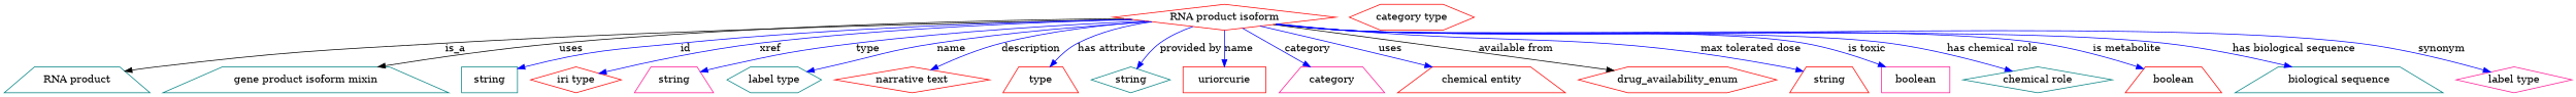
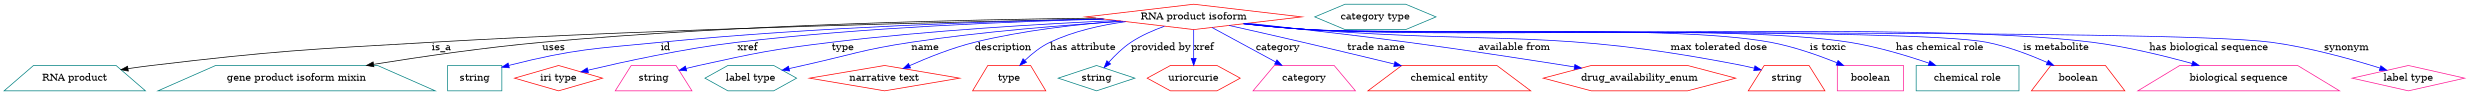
  digraph {
    node [color=red shape=trapezium]
    edge [color=blue style=solid]
    n1 [height=0.5 label="RNA product isoform" shape=diamond width=3.015]
    "RNA product" [color=teal height=0.5 width=1.9679]
    "gene product isoform mixin" [color=teal height=0.5 width=3.8635]
    n4 [color=teal height=0.5 label=string shape=box width=1.0652]
    n5 [height=0.5 label="iri type" shape=diamond width=1.2277]
    n6 [color=deeppink height=0.5 label=string width=1.0652]
    n7 [color=teal height=0.5 label="label type" shape=hexagon width=1.5707]
    n8 [height=0.5 label="narrative text" shape=diamond width=2.0943]
    n9 [height=0.5 label=type width=1.4443]
    n10 [color=teal height=0.5 label=string shape=diamond width=1.0652]
-   n11 [height=0.5 label=uriorcurie shape=box width=1.5887]
+   n11 [height=0.5 label=uriorcurie shape=hexagon width=1.5887]
    category [color=deeppink height=0.5 width=1.4263]
    n13 [height=0.5 label="chemical entity" width=2.2748]
    n14 [height=0.5 label=drug_availability_enum shape=hexagon width=3.2858]
    n15 [height=0.5 label=string width=1.0652]
    n16 [color=deeppink height=0.5 label=boolean shape=box width=1.2999]
-   n17 [color=teal height=0.5 label="chemical role" shape=diamond width=2.022]
+   n17 [color=teal height=0.5 label="chemical role" shape=box width=2.022]
    n18 [height=0.5 label=boolean width=1.2999]
-   n19 [color=teal height=0.5 label="biological sequence" width=2.8164]
+   n19 [color=deeppink height=0.5 label="biological sequence" width=2.8164]
    n20 [color=deeppink height=0.5 label="label type" shape=diamond width=1.5707]
-   n21 [height=0.5 label="category type" shape=hexagon width=2.0762]
+   n21 [color=teal height=0.5 label="category type" shape=hexagon width=2.0762]
    n1 -> "RNA product" [label=is_a color="" style=""]
    n1 -> "gene product isoform mixin" [label=uses color="" style=""]
    n1 -> n4 [label=id]
    n1 -> n5 [label=xref]
    n1 -> n6 [label=type]
    n1 -> n7 [label=name]
    n1 -> n8 [label=description]
    n1 -> n9 [label="has attribute"]
    n1 -> n10 [label="provided by"]
-   n1 -> n11 [label=name]
+   n1 -> n11 [label=xref]
    n1 -> category [label=category]
-   n1 -> n13 [label=uses]
-   n1 -> n14 [color=black label="available from"]
+   n1 -> n13 [label="trade name"]
+   n1 -> n14 [label="available from"]
    n1 -> n15 [label="max tolerated dose"]
    n1 -> n16 [label="is toxic"]
    n1 -> n17 [label="has chemical role"]
    n1 -> n18 [label="is metabolite"]
    n1 -> n19 [label="has biological sequence"]
    n1 -> n20 [label=synonym]
  }
